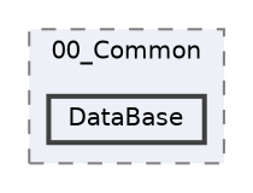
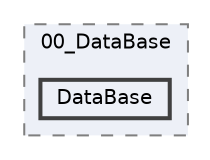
  digraph {
    compound=true
    rankdir=LR
    n1 [color=grey25 fillcolor="#edf0f7" fontname=Helvetica fontsize=10 height=0.2 label=DataBase shape=box style="filled,bold" width=0.4]
    subgraph cluster_1 {
      bgcolor="#edf0f7"
      fontname=Helvetica
      fontsize=10
-     label="00_Common"
+     label="00_DataBase"
      pencolor=grey50
      style="filled,dashed"
      n1
    }
  }
